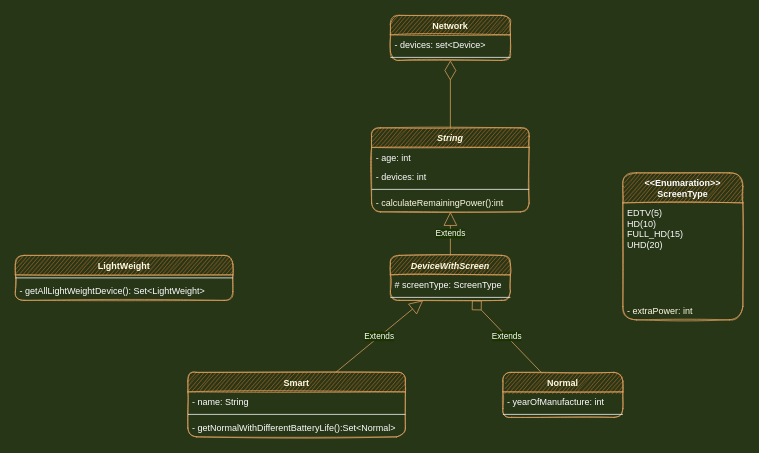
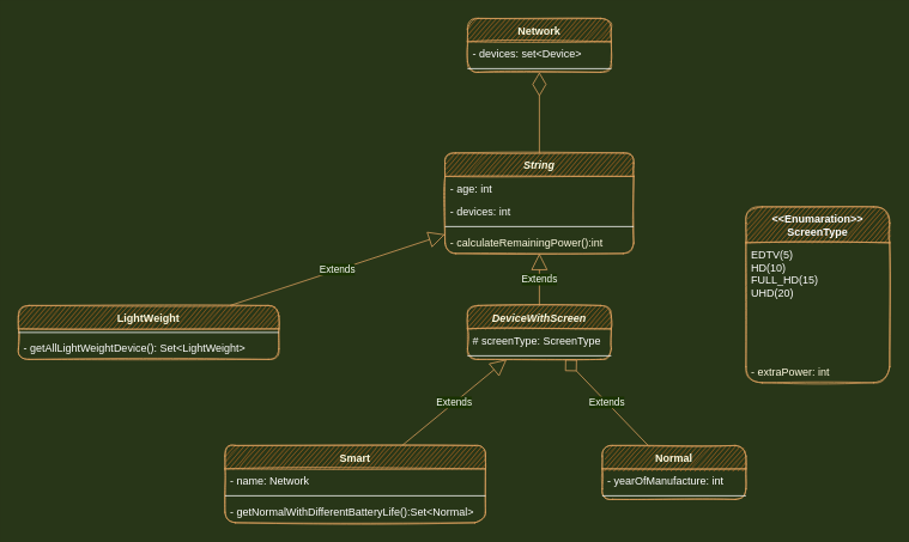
  <mxCell id="0" />
  <mxCell id="1" parent="0" />
  <mxCell id="2" value="Network" style="swimlane;fontStyle=1;align=center;verticalAlign=top;childLayout=stackLayout;horizontal=1;startSize=26;horizontalStack=0;resizeParent=1;resizeParentMax=0;resizeLast=0;collapsible=1;marginBottom=0;rounded=1;sketch=1;fontColor=#FEFAE0;strokeColor=#DDA15E;fillColor=#BC6C25;" vertex="1" parent="1"><mxGeometry x="520" y="20" width="160" height="60" as="geometry" /></mxCell>
  <mxCell id="3" value="- devices: set&lt;Device&gt;" style="text;strokeColor=none;fillColor=none;align=left;verticalAlign=top;spacingLeft=4;spacingRight=4;overflow=hidden;rotatable=0;points=[[0,0.5],[1,0.5]];portConstraint=eastwest;fontColor=#FFFFFF;" vertex="1" parent="2"><mxGeometry y="26" width="160" height="26" as="geometry" /></mxCell>
  <mxCell id="4" value="" style="line;strokeWidth=1;fillColor=none;align=left;verticalAlign=middle;spacingTop=-1;spacingLeft=3;spacingRight=3;rotatable=0;labelPosition=right;points=[];portConstraint=eastwest;strokeColor=#FFFFFF;" vertex="1" parent="2"><mxGeometry y="52" width="160" height="8" as="geometry" /></mxCell>
  <mxCell id="5" value="String" style="swimlane;fontStyle=3;align=center;verticalAlign=top;childLayout=stackLayout;horizontal=1;startSize=26;horizontalStack=0;resizeParent=1;resizeParentMax=0;resizeLast=0;collapsible=1;marginBottom=0;rounded=1;sketch=1;fontColor=#FEFAE0;strokeColor=#DDA15E;fillColor=#BC6C25;" vertex="1" parent="1"><mxGeometry x="495" y="170" width="210" height="112" as="geometry" /></mxCell>
  <mxCell id="6" value="- age: int" style="text;strokeColor=none;fillColor=none;align=left;verticalAlign=top;spacingLeft=4;spacingRight=4;overflow=hidden;rotatable=0;points=[[0,0.5],[1,0.5]];portConstraint=eastwest;fontColor=#FFFFFF;" vertex="1" parent="5"><mxGeometry y="26" width="210" height="26" as="geometry" /></mxCell>
  <mxCell id="7" value="- devices: int" style="text;strokeColor=none;fillColor=none;align=left;verticalAlign=top;spacingLeft=4;spacingRight=4;overflow=hidden;rotatable=0;points=[[0,0.5],[1,0.5]];portConstraint=eastwest;fontColor=#FFFFFF;" vertex="1" parent="5"><mxGeometry y="52" width="210" height="26" as="geometry" /></mxCell>
  <mxCell id="8" value="" style="line;strokeWidth=1;fillColor=none;align=left;verticalAlign=middle;spacingTop=-1;spacingLeft=3;spacingRight=3;rotatable=0;labelPosition=right;points=[];portConstraint=eastwest;strokeColor=#FFFFFF;" vertex="1" parent="5"><mxGeometry y="78" width="210" height="8" as="geometry" /></mxCell>
  <mxCell id="9" value="- calculateRemainingPower():int" style="text;strokeColor=none;fillColor=none;align=left;verticalAlign=top;spacingLeft=4;spacingRight=4;overflow=hidden;rotatable=0;points=[[0,0.5],[1,0.5]];portConstraint=eastwest;rounded=0;sketch=0;fontColor=#FEFAE0;" vertex="1" parent="5"><mxGeometry y="86" width="210" height="26" as="geometry" /></mxCell>
  <mxCell id="10" value="LightWeight" style="swimlane;fontStyle=1;align=center;verticalAlign=top;childLayout=stackLayout;horizontal=1;startSize=26;horizontalStack=0;resizeParent=1;resizeParentMax=0;resizeLast=0;collapsible=1;marginBottom=0;rounded=1;sketch=1;fontColor=#FEFAE0;strokeColor=#DDA15E;fillColor=#BC6C25;" vertex="1" parent="1"><mxGeometry x="20" y="340" width="290" height="60" as="geometry" /></mxCell>
  <mxCell id="11" value="" style="line;strokeWidth=1;fillColor=none;align=left;verticalAlign=middle;spacingTop=-1;spacingLeft=3;spacingRight=3;rotatable=0;labelPosition=right;points=[];portConstraint=eastwest;strokeColor=#FFFFFF;" vertex="1" parent="10"><mxGeometry y="26" width="290" height="8" as="geometry" /></mxCell>
  <mxCell id="12" value="- getAllLightWeightDevice(): Set&lt;LightWeight&gt;" style="text;strokeColor=none;fillColor=none;align=left;verticalAlign=top;spacingLeft=4;spacingRight=4;overflow=hidden;rotatable=0;points=[[0,0.5],[1,0.5]];portConstraint=eastwest;fontColor=#FFFFFF;" vertex="1" parent="10"><mxGeometry y="34" width="290" height="26" as="geometry" /></mxCell>
  <mxCell id="13" value="Smart" style="swimlane;fontStyle=1;align=center;verticalAlign=top;childLayout=stackLayout;horizontal=1;startSize=26;horizontalStack=0;resizeParent=1;resizeParentMax=0;resizeLast=0;collapsible=1;marginBottom=0;rounded=1;sketch=1;fontColor=#FEFAE0;strokeColor=#DDA15E;fillColor=#BC6C25;" vertex="1" parent="1"><mxGeometry x="250" y="496" width="290" height="86" as="geometry" /></mxCell>
- <mxCell id="14" value="- name: String" style="text;strokeColor=none;fillColor=none;align=left;verticalAlign=top;spacingLeft=4;spacingRight=4;overflow=hidden;rotatable=0;points=[[0,0.5],[1,0.5]];portConstraint=eastwest;fontColor=#FFFFFF;" vertex="1" parent="13"><mxGeometry y="26" width="290" height="26" as="geometry" /></mxCell>
+ <mxCell id="14" value="- name: Network" style="text;strokeColor=none;fillColor=none;align=left;verticalAlign=top;spacingLeft=4;spacingRight=4;overflow=hidden;rotatable=0;points=[[0,0.5],[1,0.5]];portConstraint=eastwest;fontColor=#FFFFFF;" vertex="1" parent="13"><mxGeometry y="26" width="290" height="26" as="geometry" /></mxCell>
  <mxCell id="15" value="" style="line;strokeWidth=1;fillColor=none;align=left;verticalAlign=middle;spacingTop=-1;spacingLeft=3;spacingRight=3;rotatable=0;labelPosition=right;points=[];portConstraint=eastwest;strokeColor=#FFFFFF;" vertex="1" parent="13"><mxGeometry y="52" width="290" height="8" as="geometry" /></mxCell>
  <mxCell id="16" value="- getNormalWithDifferentBatteryLife():Set&lt;Normal&gt;" style="text;strokeColor=none;fillColor=none;align=left;verticalAlign=top;spacingLeft=4;spacingRight=4;overflow=hidden;rotatable=0;points=[[0,0.5],[1,0.5]];portConstraint=eastwest;fontColor=#FFFFFF;" vertex="1" parent="13"><mxGeometry y="60" width="290" height="26" as="geometry" /></mxCell>
  <mxCell id="17" value="Normal" style="swimlane;fontStyle=1;align=center;verticalAlign=top;childLayout=stackLayout;horizontal=1;startSize=26;horizontalStack=0;resizeParent=1;resizeParentMax=0;resizeLast=0;collapsible=1;marginBottom=0;rounded=1;sketch=1;fontColor=#FEFAE0;strokeColor=#DDA15E;fillColor=#BC6C25;" vertex="1" parent="1"><mxGeometry x="670" y="496" width="160" height="60" as="geometry" /></mxCell>
  <mxCell id="18" value="- yearOfManufacture: int" style="text;strokeColor=none;fillColor=none;align=left;verticalAlign=top;spacingLeft=4;spacingRight=4;overflow=hidden;rotatable=0;points=[[0,0.5],[1,0.5]];portConstraint=eastwest;fontColor=#FFFFFF;" vertex="1" parent="17"><mxGeometry y="26" width="160" height="26" as="geometry" /></mxCell>
  <mxCell id="19" value="" style="line;strokeWidth=1;fillColor=none;align=left;verticalAlign=middle;spacingTop=-1;spacingLeft=3;spacingRight=3;rotatable=0;labelPosition=right;points=[];portConstraint=eastwest;strokeColor=#FFFFFF;" vertex="1" parent="17"><mxGeometry y="52" width="160" height="8" as="geometry" /></mxCell>
  <mxCell id="20" value="DeviceWithScreen" style="swimlane;fontStyle=3;align=center;verticalAlign=top;childLayout=stackLayout;horizontal=1;startSize=26;horizontalStack=0;resizeParent=1;resizeParentMax=0;resizeLast=0;collapsible=1;marginBottom=0;rounded=1;sketch=1;fontColor=#FEFAE0;strokeColor=#DDA15E;fillColor=#BC6C25;" vertex="1" parent="1"><mxGeometry x="520" y="340" width="160" height="60" as="geometry" /></mxCell>
  <mxCell id="21" value="# screenType: ScreenType" style="text;strokeColor=none;fillColor=none;align=left;verticalAlign=top;spacingLeft=4;spacingRight=4;overflow=hidden;rotatable=0;points=[[0,0.5],[1,0.5]];portConstraint=eastwest;fontColor=#FFFFFF;" vertex="1" parent="20"><mxGeometry y="26" width="160" height="26" as="geometry" /></mxCell>
  <mxCell id="22" value="" style="line;strokeWidth=1;fillColor=none;align=left;verticalAlign=middle;spacingTop=-1;spacingLeft=3;spacingRight=3;rotatable=0;labelPosition=right;points=[];portConstraint=eastwest;strokeColor=#FFFFFF;" vertex="1" parent="20"><mxGeometry y="52" width="160" height="8" as="geometry" /></mxCell>
  <mxCell id="23" value="&lt;&lt;Enumaration&gt;&gt;&#10;ScreenType" style="swimlane;fontStyle=1;align=center;verticalAlign=top;childLayout=stackLayout;horizontal=1;startSize=40;horizontalStack=0;resizeParent=1;resizeParentMax=0;resizeLast=0;collapsible=1;marginBottom=0;rounded=1;sketch=1;fontColor=#FFFFFF;strokeColor=#DDA15E;fillColor=#BC6C25;" vertex="1" parent="1"><mxGeometry x="830" y="230" width="160" height="196" as="geometry" /></mxCell>
  <mxCell id="24" value="EDTV(5)&#10;HD(10)&#10;FULL_HD(15)&#10;UHD(20)" style="text;strokeColor=none;fillColor=none;align=left;verticalAlign=top;spacingLeft=4;spacingRight=4;overflow=hidden;rotatable=0;points=[[0,0.5],[1,0.5]];portConstraint=eastwest;fontColor=#FFFFFF;" vertex="1" parent="23"><mxGeometry y="40" width="160" height="130" as="geometry" /></mxCell>
  <mxCell id="25" value="- extraPower: int" style="text;strokeColor=none;fillColor=none;align=left;verticalAlign=top;spacingLeft=4;spacingRight=4;overflow=hidden;rotatable=0;points=[[0,0.5],[1,0.5]];portConstraint=eastwest;rounded=0;sketch=0;fontColor=#FEFAE0;" vertex="1" parent="23"><mxGeometry y="170" width="160" height="26" as="geometry" /></mxCell>
  <mxCell id="26" value="" style="endArrow=diamondThin;endFill=0;endSize=24;html=1;fontColor=#FEFAE0;strokeColor=#DDA15E;fillColor=#BC6C25;" edge="1" parent="1" source="5" target="2"><mxGeometry width="160" relative="1" as="geometry"><mxPoint x="250" y="530" as="sourcePoint" /><mxPoint x="410" y="530" as="targetPoint" /></mxGeometry></mxCell>
+ <mxCell id="27" value="Extends" style="endArrow=block;endSize=16;endFill=0;html=1;fontColor=#FFFFFF;strokeColor=#DDA15E;fillColor=#BC6C25;labelBackgroundColor=#1A3300;" edge="1" parent="1" source="10" target="5"><mxGeometry width="160" relative="1" as="geometry"><mxPoint x="250" y="530" as="sourcePoint" /><mxPoint x="410" y="530" as="targetPoint" /></mxGeometry></mxCell>
  <mxCell id="28" value="Extends" style="endArrow=block;endSize=16;endFill=0;html=1;fontColor=#FFFFFF;strokeColor=#DDA15E;fillColor=#BC6C25;labelBackgroundColor=#1A3300;" edge="1" parent="1" source="20" target="5"><mxGeometry width="160" relative="1" as="geometry"><mxPoint x="250" y="530" as="sourcePoint" /><mxPoint x="410" y="530" as="targetPoint" /></mxGeometry></mxCell>
  <mxCell id="29" value="Extends" style="endArrow=block;endSize=16;endFill=0;html=1;fontColor=#FFFFFF;strokeColor=#DDA15E;fillColor=#BC6C25;labelBackgroundColor=#1A3300;" edge="1" parent="1" source="13" target="20"><mxGeometry width="160" relative="1" as="geometry"><mxPoint x="250" y="530" as="sourcePoint" /><mxPoint x="410" y="530" as="targetPoint" /></mxGeometry></mxCell>
  <mxCell id="30" value="Extends" style="endArrow=diamond;endSize=16;endFill=0;html=1;fontColor=#FFFFFF;strokeColor=#DDA15E;fillColor=#BC6C25;labelBackgroundColor=#1A3300;" edge="1" parent="1" source="17" target="20"><mxGeometry width="160" relative="1" as="geometry"><mxPoint x="508.59" y="506" as="sourcePoint" /><mxPoint x="571.41" y="436" as="targetPoint" /></mxGeometry></mxCell>
